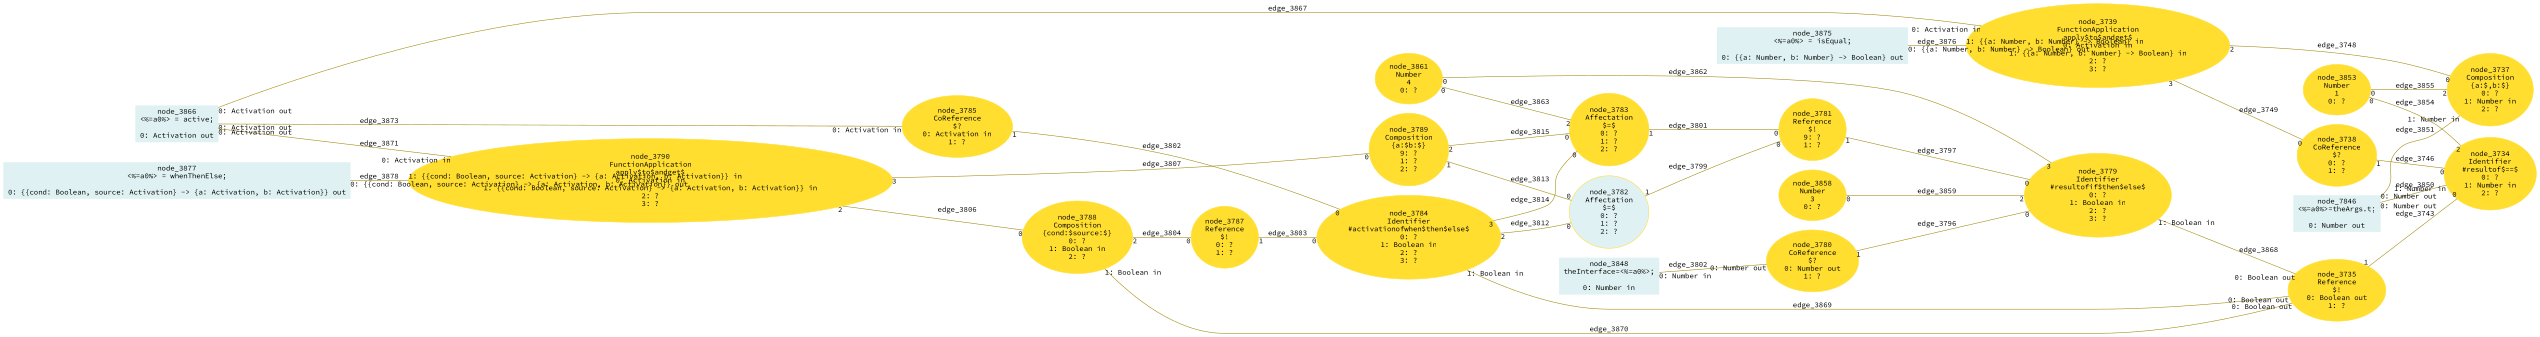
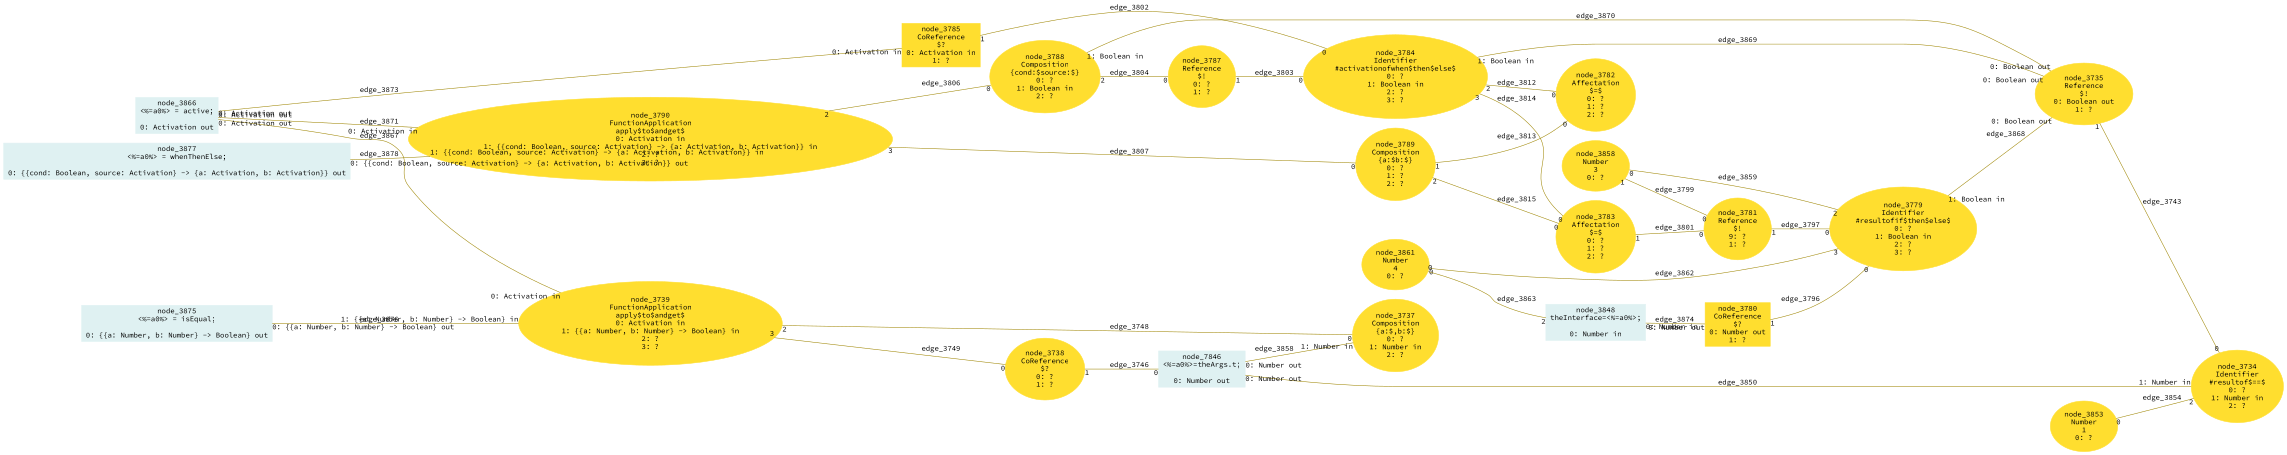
  digraph {
    fontname="Source Code Pro"
    rankdir=LR
    node [color="#ffde2f" fontname="Source Code Pro" shape=ellipse style=filled]
    edge [arrowHead=none arrowsize=1 color="#9d8400" dir=none fontname="Source Code Pro" headlabel=0 taillabel=1]
    n1 [label="node_3734\nIdentifier\n#resultof$==$\n0: ?\n1: Number in\n2: ?"]
    n2 [label="node_3735\nReference\n$!\n0: Boolean out\n1: ?"]
    n3 [label="node_3737\nComposition\n{a:$,b:$}\n0: ?\n1: Number in\n2: ?"]
    n4 [label="node_3738\nCoReference\n$?\n0: ?\n1: ?"]
    n5 [label="node_3739\nFunctionApplication\napply$to$andget$\n0: Activation in\n1: {{a: Number, b: Number} -> Boolean} in\n2: ?\n3: ?"]
    n6 [label="node_3779\nIdentifier\n#resultofif$then$else$\n0: ?\n1: Boolean in\n2: ?\n3: ?"]
-   n7 [label="node_3780\nCoReference\n$?\n0: Number out\n1: ?"]
+   n7 [label="node_3780\nCoReference\n$?\n0: Number out\n1: ?" shape=box]
    n8 [label="node_3781\nReference\n$!\n9: ?\n1: ?"]
-   n9 [label="node_3782\nAffectation\n$=$\n0: ?\n1: ?\n2: ?" fillcolor="#dff1f2"]
+   n9 [label="node_3782\nAffectation\n$=$\n0: ?\n1: ?\n2: ?"]
    n10 [label="node_3783\nAffectation\n$=$\n0: ?\n1: ?\n2: ?"]
    n11 [label="node_3784\nIdentifier\n#activationofwhen$then$else$\n0: ?\n1: Boolean in\n2: ?\n3: ?"]
-   n12 [label="node_3785\nCoReference\n$?\n0: Activation in\n1: ?"]
+   n12 [label="node_3785\nCoReference\n$?\n0: Activation in\n1: ?" shape=box]
    n13 [label="node_3787\nReference\n$!\n0: ?\n1: ?"]
    n14 [label="node_3788\nComposition\n{cond:$source:$}\n0: ?\n1: Boolean in\n2: ?"]
-   n15 [label="node_3789\nComposition\n{a:$b:$}\n9: ?\n1: ?\n2: ?"]
+   n15 [label="node_3789\nComposition\n{a:$b:$}\n0: ?\n1: ?\n2: ?"]
    n16 [label="node_3790\nFunctionApplication\napply$to$andget$\n0: Activation in\n1: {{cond: Boolean, source: Activation} -> {a: Activation, b: Activation}} in\n2: ?\n3: ?"]
    n17 [color="#dff1f2" label="node_7846\n<%=a0%>=theArgs.t;\n\n0: Number out" shape=box]
    n18 [color="#dff1f2" label="node_3848\ntheInterface=<%=a0%>;\n\n0: Number in" shape=box]
    n19 [label="node_3853\nNumber\n1\n0: ?"]
    n20 [label="node_3858\nNumber\n3\n0: ?"]
    n21 [label="node_3861\nNumber\n4\n0: ?"]
    n22 [color="#dff1f2" label="node_3866\n<%=a0%> = active;\n\n0: Activation out" shape=box]
    n23 [color="#dff1f2" label="node_3875\n<%=a0%> = isEqual;\n\n0: {{a: Number, b: Number} -> Boolean} out" shape=box]
    n24 [color="#dff1f2" label="node_3877\n<%=a0%> = whenThenElse;\n\n0: {{cond: Boolean, source: Activation} -> {a: Activation, b: Activation}} out" shape=box]
    n2 -> n1 [label=edge_3743]
-   n4 -> n1 [label=edge_3746]
+   n4 -> n17 [label=edge_3746]
    n5 -> n3 [label=edge_3748 taillabel=2]
    n5 -> n4 [label=edge_3749 taillabel=3]
    n6 -> n2 [headlabel="0: Boolean out" label=edge_3868 taillabel="1: Boolean in"]
    n7 -> n6 [label=edge_3796]
    n8 -> n6 [label=edge_3797]
-   n9 -> n8 [label=edge_3799]
+   n20 -> n8 [label=edge_3799]
    n10 -> n8 [label=edge_3801]
    n11 -> n2 [headlabel="0: Boolean out" label=edge_3869 taillabel="1: Boolean in"]
    n11 -> n9 [label=edge_3812 taillabel=2]
    n11 -> n10 [label=edge_3814 taillabel=3]
    n12 -> n11 [label=edge_3802]
    n13 -> n11 [label=edge_3803]
    n14 -> n2 [headlabel="0: Boolean out" label=edge_3870 taillabel="1: Boolean in"]
    n14 -> n13 [label=edge_3804 taillabel=2]
    n15 -> n9 [label=edge_3813]
    n15 -> n10 [label=edge_3815 taillabel=2]
    n16 -> n14 [label=edge_3806 taillabel=2]
    n16 -> n15 [label=edge_3807 taillabel=3]
    n17 -> n1 [headlabel="1: Number in" label=edge_3850 taillabel="0: Number out"]
-   n17 -> n3 [headlabel="1: Number in" label=edge_3851 taillabel="0: Number out"]
-   n18 -> n7 [headlabel="0: Number out" label=edge_3802 taillabel="0: Number in"]
+   n17 -> n3 [headlabel="1: Number in" label=edge_3858 taillabel="0: Number out"]
+   n18 -> n7 [headlabel="0: Number out" label=edge_3874 taillabel="0: Number in"]
    n19 -> n1 [headlabel=2 label=edge_3854 taillabel=0]
-   n19 -> n3 [headlabel=2 label=edge_3855 taillabel=0]
    n20 -> n6 [headlabel=2 label=edge_3859 taillabel=0]
    n21 -> n6 [headlabel=3 label=edge_3862 taillabel=0]
-   n21 -> n10 [headlabel=2 label=edge_3863 taillabel=0]
+   n21 -> n18 [headlabel=2 label=edge_3863 taillabel=0]
    n22 -> n5 [headlabel="0: Activation in" label=edge_3867 taillabel="0: Activation out"]
    n22 -> n12 [headlabel="0: Activation in" label=edge_3873 taillabel="0: Activation out"]
    n22 -> n16 [headlabel="0: Activation in" label=edge_3871 taillabel="0: Activation out"]
    n23 -> n5 [headlabel="1: {{a: Number, b: Number} -> Boolean} in" label=edge_3876 taillabel="0: {{a: Number, b: Number} -> Boolean} out"]
    n24 -> n16 [headlabel="1: {{cond: Boolean, source: Activation} -> {a: Activation, b: Activation}} in" label=edge_3878 taillabel="0: {{cond: Boolean, source: Activation} -> {a: Activation, b: Activation}} out"]
  }
